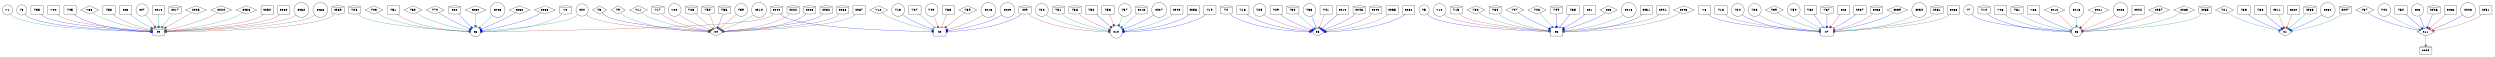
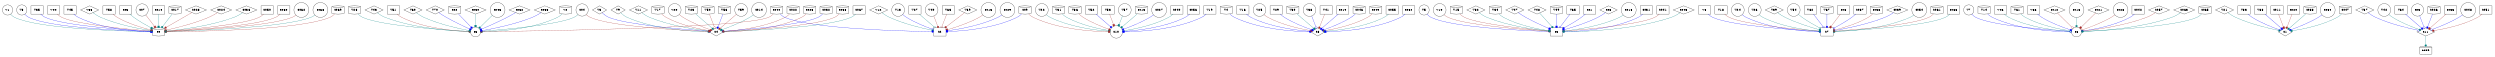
  strict digraph {
    node [shape=box]
    edge [arrowhead=dot color=blue weight=1]
    v1 [shape=circle]
    c9 [shape=cylinder]
    v2 [shape=cylinder]
    c5 [shape=circle]
    v3 [shape=diamond]
    c4 [shape=diamond]
    v4 [shape=cylinder]
    c8 [shape=diamond]
    v5 [shape=circle]
    c3
    v6
    c7
    v7 [shape=circle]
    c6 [shape=circle]
    v8 [shape=circle]
    v9 [shape=diamond]
    v10 [shape=circle]
    v11 [shape=diamond]
    v12 [shape=diamond]
    c2
    v13 [shape=circle]
    v14 [shape=cylinder]
    v15 [shape=cylinder]
    v16
    v17 [shape=cylinder]
    v18
    c10 [shape=circle]
    v19
    v20 [shape=circle]
    v21 [shape=diamond]
    c1 [shape=diamond]
    v22 [shape=circle]
    v23 [shape=cylinder]
    v24 [shape=circle]
    v25 [shape=circle]
    v26 [shape=circle]
    v27
    v28 [shape=cylinder]
    v29
    v30 [shape=cylinder]
    v31 [shape=cylinder]
    v32 [shape=diamond]
    v33
    v34 [shape=cylinder]
    v35
    v36 [shape=cylinder]
    v37 [shape=diamond]
    c11 [shape=diamond]
    co59 [shape=cylinder]
    v38 [shape=circle]
    v39 [shape=diamond]
    v40 [shape=circle]
    v41
    v42 [shape=circle]
    v43 [shape=diamond]
    v44
    v45
    v46
    v47 [shape=diamond]
    v48 [shape=diamond]
    v49 [shape=cylinder]
    v50 [shape=cylinder]
    v51
    v52
    v53
    v54 [shape=circle]
    v55 [shape=diamond]
    v56 [shape=cylinder]
    v57 [shape=circle]
    v58
    v59 [shape=circle]
    v60 [shape=diamond]
    v61 [shape=cylinder]
    v62
    v63
    v64
    v65
    v66
    v67 [shape=cylinder]
    v68
    v69 [shape=diamond]
    v70 [shape=diamond]
    co1
    co2 [shape=cylinder]
    co3 [shape=circle]
    co4 [shape=circle]
    co5
    co6
    co7 [shape=circle]
    co8 [shape=diamond]
    co9 [shape=cylinder]
    co10
    co11
    co12 [shape=diamond]
    co13 [shape=cylinder]
    co14 [shape=circle]
    co15 [shape=circle]
    co16 [shape=circle]
    co17 [shape=cylinder]
    co18 [shape=circle]
    co19
    co20
    co21 [shape=diamond]
    co22 [shape=cylinder]
    co23 [shape=diamond]
    co24 [shape=diamond]
    co25 [shape=cylinder]
    co26 [shape=cylinder]
    co27 [shape=circle]
    co28 [shape=circle]
    co29 [shape=circle]
    co30 [shape=diamond]
    co31
    co32 [shape=cylinder]
    co33 [shape=cylinder]
    co34 [shape=circle]
    co35
    co36 [shape=diamond]
    co37
    co38 [shape=cylinder]
    co39 [shape=diamond]
    co40
    co41
    co42
    co43 [shape=diamond]
    co44 [shape=cylinder]
    co45 [shape=circle]
    co46 [shape=cylinder]
    co47 [shape=cylinder]
    co48 [shape=circle]
    co49 [shape=cylinder]
    co50
    co51
    co52 [shape=diamond]
    co53 [shape=diamond]
    co54 [shape=circle]
    co55
    co56
    co57 [shape=diamond]
    co58 [shape=cylinder]
    co60
    co61 [shape=cylinder]
    co62 [shape=circle]
    co63 [shape=diamond]
    co64
    co65 [shape=cylinder]
    co66
    co67
    co68 [shape=circle]
    co69 [shape=cylinder]
    v1 -> c9 [arrowhead=odot color=teal]
    v2 -> c5 [arrowhead=box color=teal]
    v3 -> c4 [arrowhead=box]
    v4 -> c8
    v5 -> c3 [arrowhead=odot]
    v6 -> c7 [arrowhead=odot]
    v7 -> c6 [arrowhead=odot]
    v8 -> c9 [arrowhead=box]
    v9 -> c4 [color=teal]
    v10 -> c3 [color=brown]
    v11 -> c4 [color=teal]
    v12 -> c2 [color=teal]
    v13 -> c2 [arrowhead=odot]
    v14 -> c6 [arrowhead=odot]
    v15 -> c3 [color=brown]
    v16 -> c8
    v17 -> c4 [color=brown]
    v18 -> c7 [arrowhead=odot color=brown]
    v19 -> c10 [arrowhead=box]
    v20 -> c4 [color=brown]
    v21 -> c1 [color=teal]
    v22 -> c10 [arrowhead=box color=teal]
    v23 -> c4 [color=teal]
    v24 -> c7
    v25 -> c8 [arrowhead=box color=brown]
    v26 -> c7 [color=teal]
    v27 -> c2 [arrowhead=odot color=teal]
    v28 -> c5 [arrowhead=odot color=teal]
    v29 -> c8 [arrowhead=box]
    v30 -> c8 [arrowhead=box color=teal]
    v31 -> c10 [color=teal]
    v32 -> c3 [color=teal]
    v33 -> c1 [arrowhead=odot]
    v34 -> c3 [color=teal]
    v35 -> c9 [arrowhead=odot]
    v36 -> c10 [color=brown]
    v37 -> c11 [arrowhead=odot]
    c11 -> co59 [color=teal]
    v38 -> c8 [arrowhead=odot]
    v39 -> c7 [color=teal]
    v40 -> c2 [color=brown]
    v41 -> c8 [color=brown]
    v42 -> c11 [color=teal]
    v43 -> c5 [color=teal]
    v44 -> c9 [color=brown]
    v45 -> c9 [arrowhead=box]
    v46 -> c6 [arrowhead=odot color=teal]
    v47 -> c3 [arrowhead=box]
    v48 -> c3 [color=teal]
    v49 -> c3 [arrowhead=box]
    v50 -> c4 [arrowhead=odot color=brown]
    v51 -> c5 [color=brown]
    v52 -> c10
    v53 -> c10 [arrowhead=box color=brown]
    v54 -> c7 [arrowhead=odot color=teal]
    v55 -> c9 [arrowhead=box color=teal]
    v56 -> c4
    v57 -> c10 [arrowhead=box color=teal]
    v58 -> c9 [color=brown]
    v59 -> c4 [color=brown]
    v60 -> c5 [color=teal]
    v61 -> c6 [arrowhead=odot color=teal]
    v62 -> c7 [arrowhead=odot]
    v63 -> c2 [arrowhead=odot color=brown]
    v64 -> c11
    v65 -> c3 [arrowhead=odot]
-   v66 -> c6 [arrowhead=odot]
+   v66 -> c6
    v67 -> c7
    v68 -> c1 [arrowhead=box]
    v69 -> c2 [color=brown]
    v70 -> c5
    co1 -> c3
    co2 -> c5
    co3 -> c11 [arrowhead=odot]
    co4 -> c5 [color=teal]
    co4 -> c4 [color=brown]
    co5 -> c9 [arrowhead=box color=teal]
    co6 -> c7 [arrowhead=box color=brown]
    co7 -> c9 [arrowhead=box color=brown]
    co8 -> c3 [arrowhead=box]
    co9 -> c2
    co9 -> c10 [arrowhead=box color=brown]
    co10 -> c9 [arrowhead=box color=teal]
    co11 -> c1 [arrowhead=box color=brown]
    co12 -> c6 [arrowhead=odot color=brown]
    co13 -> c10 [color=teal]
    co14 -> c4 [arrowhead=box color=teal]
    co15 -> c2 [arrowhead=box color=brown]
    co16 -> c6 [color=teal]
    co17 -> c9 [color=teal]
    co18 -> c3 [color=teal]
    co19 -> c8
    co20 -> c1 [color=brown]
    co21 -> c6 [arrowhead=box color=brown]
    co22 -> c4 [arrowhead=odot color=brown]
    co23 -> c9 [color=brown]
    co24 -> c9 [color=brown]
    co25 -> c4 [arrowhead=odot color=brown]
    co26 -> c11
    co27 -> c10
    co28 -> c6 [arrowhead=odot color=brown]
    co29 -> c2
    co30 -> c5 [arrowhead=box color=teal]
    co31 -> c3 [arrowhead=odot]
    co32 -> c4
    co33 -> c1 [color=teal]
    co34 -> c1
    co35 -> c11 [arrowhead=box color=brown]
    co36 -> c9 [arrowhead=odot color=teal]
    co37 -> c7 [arrowhead=odot]
    co38 -> c7 [color=brown]
    co39 -> c7 [arrowhead=odot]
    co40 -> c10 [arrowhead=odot color=teal]
    co41 -> c3 [arrowhead=odot color=brown]
    co42 -> c6
    co43 -> c3 [color=teal]
    co44 -> c5 [color=brown]
    co44 -> c2
    co45 -> c5 [color=teal]
    co46 -> c8 [arrowhead=box]
    co47 -> c1 [color=teal]
    co48 -> c11 [arrowhead=odot]
    co49 -> c8 [color=brown]
    co50 -> c9 [arrowhead=box color=brown]
    co51 -> c11 [color=brown]
    co52 -> c5
    co53 -> c5
    co54 -> c7 [arrowhead=box color=teal]
    co55 -> c8 [arrowhead=box color=teal]
    co56 -> c10
    co57 -> c6 [arrowhead=odot color=brown]
    co58 -> c4 [color=brown]
    co60 -> c9 [arrowhead=box color=brown]
    co61 -> c7 [color=brown]
    co62 -> c9 [arrowhead=odot color=brown]
    co63 -> c6 [color=teal]
    co64 -> c8 [arrowhead=box]
    co65 -> c6 [arrowhead=odot color=teal]
    co66 -> c7 [arrowhead=odot color=teal]
    co67 -> c4 [arrowhead=odot color=teal]
    co68 -> c9 [arrowhead=box color=teal]
    co69 -> c9 [arrowhead=odot color=brown]
  }
